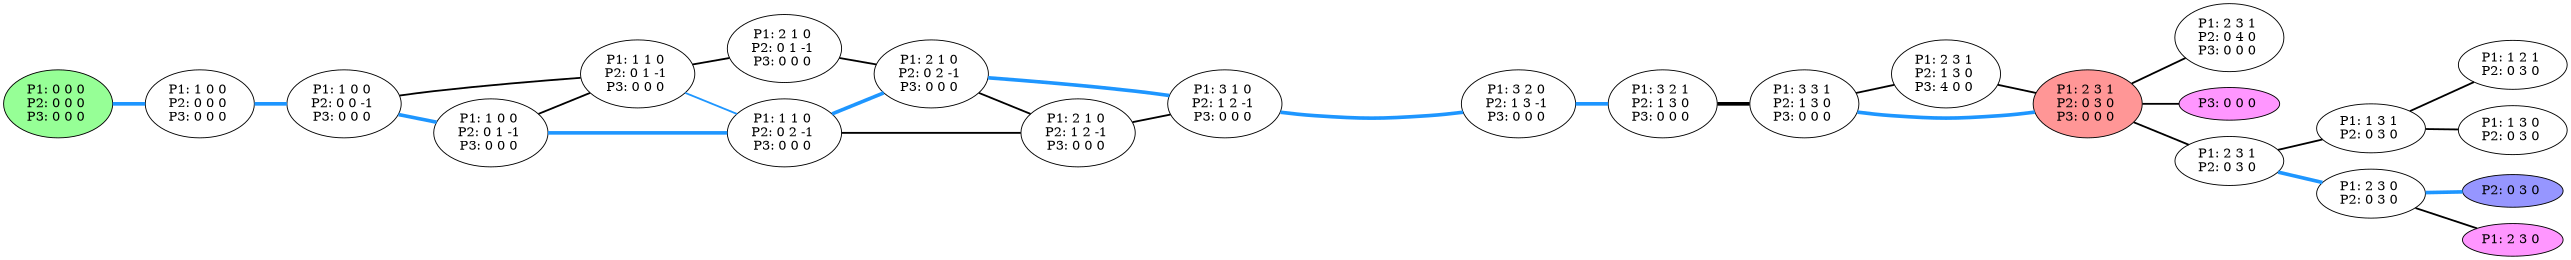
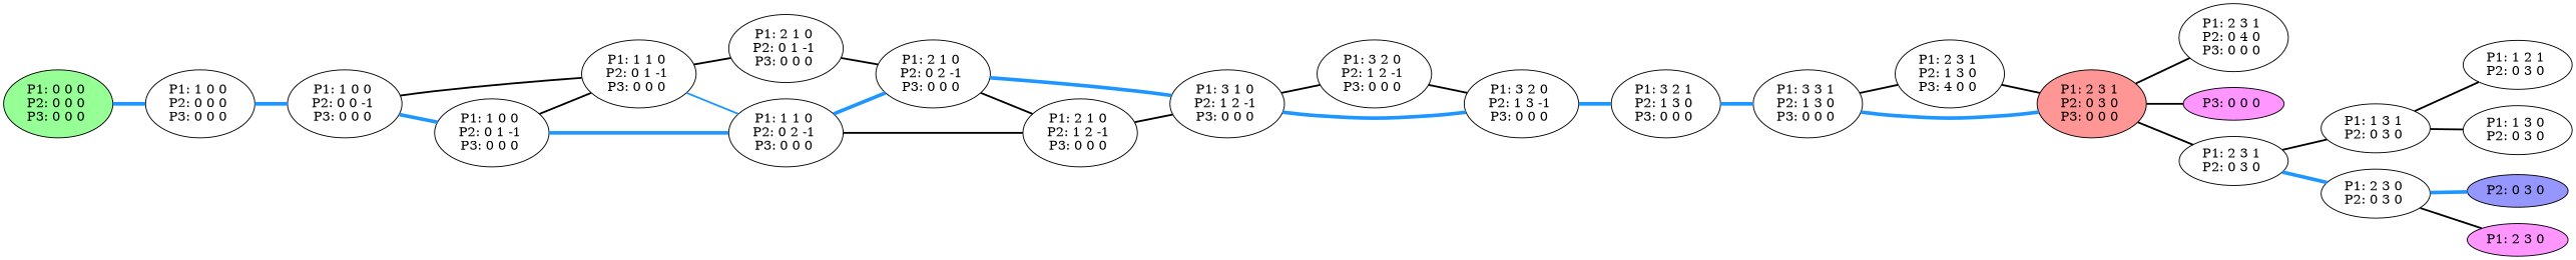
  graph {
    color=black
    rankdir=LR
    edge [color=black style=bold]
    n1 [fillcolor="#96FF96" label="P1: 0 0 0 \nP2: 0 0 0 \nP3: 0 0 0 \n" style=filled]
    n2 [label="P1: 1 0 0 \nP2: 0 0 0 \nP3: 0 0 0 \n"]
    n3 [label="P1: 1 0 0 \nP2: 0 0 -1 \nP3: 0 0 0 \n"]
    n4 [label="P1: 1 0 0 \nP2: 0 1 -1 \nP3: 0 0 0 \n"]
    n5 [label="P1: 1 1 0 \nP2: 0 1 -1 \nP3: 0 0 0 \n"]
    n6 [label="P1: 1 1 0 \nP2: 0 2 -1 \nP3: 0 0 0 \n"]
    n7 [label="P1: 2 1 0 \nP2: 0 1 -1 \nP3: 0 0 0 \n"]
    n8 [label="P1: 2 1 0 \nP2: 0 2 -1 \nP3: 0 0 0 \n"]
    n9 [label="P1: 2 1 0 \nP2: 1 2 -1 \nP3: 0 0 0 \n"]
    n10 [label="P1: 3 1 0 \nP2: 1 2 -1 \nP3: 0 0 0 \n"]
+   n11 [label="P1: 3 2 0 \nP2: 1 2 -1 \nP3: 0 0 0 \n"]
    n12 [label="P1: 3 2 0 \nP2: 1 3 -1 \nP3: 0 0 0 \n"]
    n13 [label="P1: 3 2 1 \nP2: 1 3 0 \nP3: 0 0 0 \n"]
    n14 [label="P1: 3 3 1 \nP2: 1 3 0 \nP3: 0 0 0 \n"]
    n15 [label="P1: 2 3 1 \nP2: 1 3 0 \nP3: 4 0 0 \n"]
    n16 [fillcolor="#FF9696" label="P1: 2 3 1 \nP2: 0 3 0 \nP3: 0 0 0 \n" style=filled]
    n17 [label="P1: 2 3 1 \nP2: 0 4 0 \nP3: 0 0 0 \n"]
    n18 [fillcolor="#FF96FF" label="P3: 0 0 0 \n" style=filled]
    n19 [label="P1: 2 3 1 \nP2: 0 3 0 \n"]
    n20 [label="P1: 1 3 1 \nP2: 0 3 0 \n"]
    n21 [label="P1: 2 3 0 \nP2: 0 3 0 \n"]
    n22 [label="P1: 1 2 1 \nP2: 0 3 0 \n"]
    n23 [label="P1: 1 3 0 \nP2: 0 3 0 \n"]
    n24 [fillcolor="#9696FF" label="P2: 0 3 0 \n" style=filled]
    n25 [fillcolor="#FF96FF" label="P1: 2 3 0 \n" style=filled]
    n1 -- n2 [color="#1E96FF" penwidth=4.0]
    n2 -- n3 [color="#1E96FF" penwidth=4.0]
    n3 -- n4 [color="#1E96FF" penwidth=4.0]
    n3 -- n5
    n4 -- n5
    n4 -- n6 [color="#1E96FF" penwidth=4.0]
    n5 -- n6 [color="#1E96FF"]
    n5 -- n7
    n6 -- n8 [color="#1E96FF" penwidth=4.0]
    n6 -- n9
    n7 -- n8
    n8 -- n9
    n8 -- n10 [color="#1E96FF" penwidth=4.0]
    n9 -- n10
+   n10 -- n11
    n10 -- n12 [color="#1E96FF" penwidth=4.0]
+   n11 -- n12
    n12 -- n13 [color="#1E96FF" penwidth=4.0]
-   n13 -- n14 [penwidth=4.0]
+   n13 -- n14 [color="#1E96FF" penwidth=4.0]
    n14 -- n15
    n14 -- n16 [color="#1E96FF" penwidth=4.0]
    n15 -- n16
    n16 -- n17
    n16 -- n18
    n16 -- n19
    n19 -- n20
    n19 -- n21 [color="#1E96FF" penwidth=4.0]
    n20 -- n22
    n20 -- n23
    n21 -- n24 [color="#1E96FF" penwidth=4.0]
    n21 -- n25
  }
